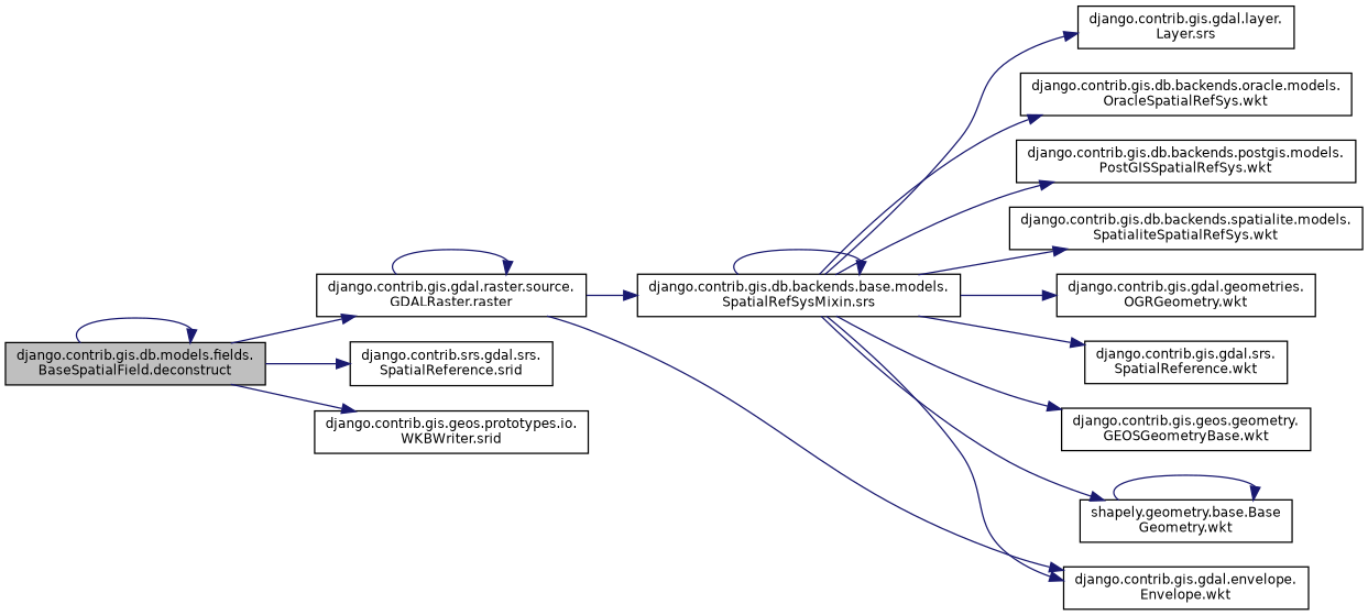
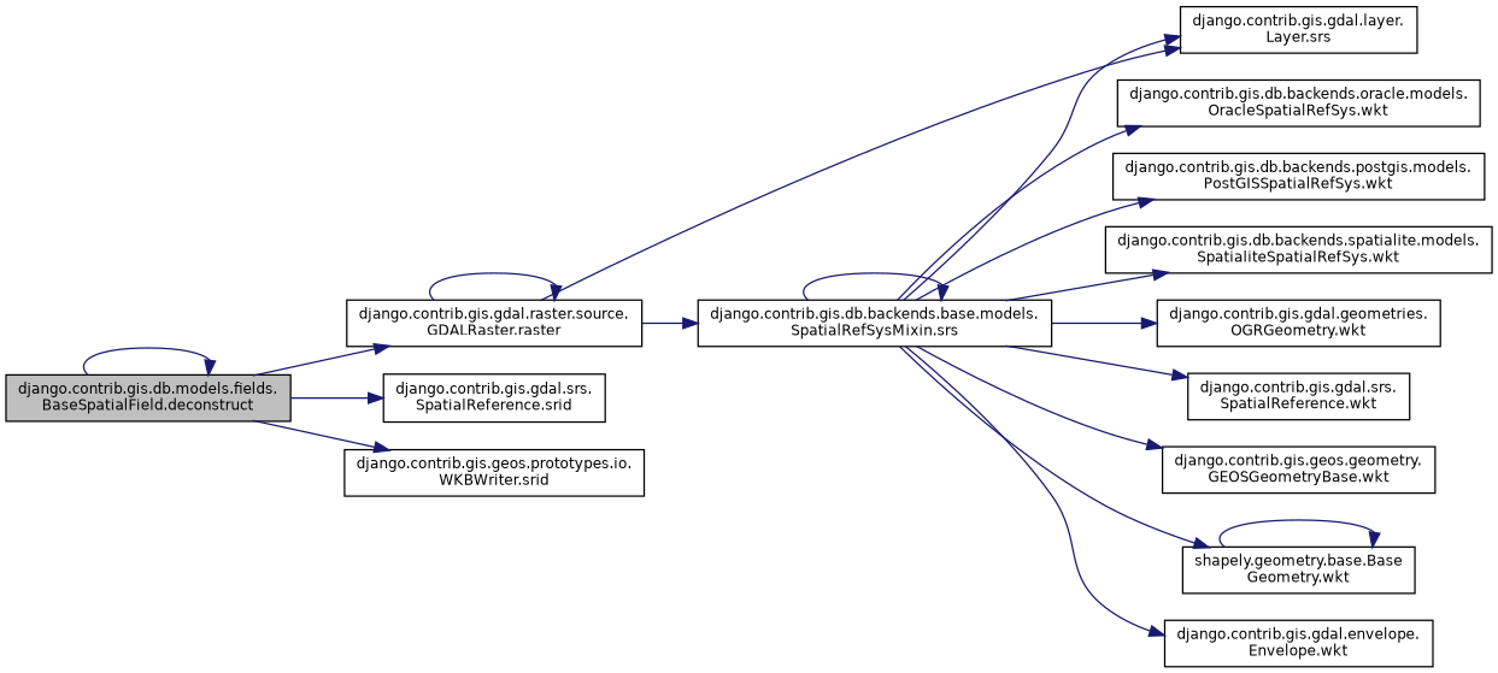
  digraph {
    rankdir=LR
    node [color=black fillcolor=white fontname=Helvetica fontsize=10 shape=record style=filled]
    edge [color=midnightblue fontname=Helvetica fontsize=10 labelfontname=Helvetica labelfontsize=10 style=solid]
    n1 [fillcolor=grey75 fontcolor=black height=0.2 label="django.contrib.gis.db.models.fields.\lBaseSpatialField.deconstruct" width=0.4]
    n2 [height=0.2 label="django.contrib.gis.gdal.raster.source.\lGDALRaster.raster" width=0.4]
-   n3 [height=0.2 label="django.contrib.srs.gdal.srs.\lSpatialReference.srid" width=0.4]
+   n3 [height=0.2 label="django.contrib.gis.gdal.srs.\lSpatialReference.srid" width=0.4]
    n4 [height=0.2 label="django.contrib.gis.geos.prototypes.io.\lWKBWriter.srid" width=0.4]
    n5 [height=0.2 label="django.contrib.gis.db.backends.base.models.\lSpatialRefSysMixin.srs" width=0.4]
    n6 [height=0.2 label="django.contrib.gis.gdal.layer.\lLayer.srs" width=0.4]
    n7 [height=0.2 label="django.contrib.gis.db.backends.oracle.models.\lOracleSpatialRefSys.wkt" width=0.4]
    n8 [height=0.2 label="django.contrib.gis.db.backends.postgis.models.\lPostGISSpatialRefSys.wkt" width=0.4]
    n9 [height=0.2 label="django.contrib.gis.db.backends.spatialite.models.\lSpatialiteSpatialRefSys.wkt" width=0.4]
    n10 [height=0.2 label="django.contrib.gis.gdal.envelope.\lEnvelope.wkt" width=0.4]
    n11 [height=0.2 label="django.contrib.gis.gdal.geometries.\lOGRGeometry.wkt" width=0.4]
    n12 [height=0.2 label="django.contrib.gis.gdal.srs.\lSpatialReference.wkt" width=0.4]
    n13 [height=0.2 label="django.contrib.gis.geos.geometry.\lGEOSGeometryBase.wkt" width=0.4]
    n14 [height=0.2 label="shapely.geometry.base.Base\lGeometry.wkt" width=0.4]
    n1 -> n1
    n1 -> n2
    n1 -> n3
    n1 -> n4
    n2 -> n2
    n2 -> n5
-   n2 -> n10
+   n2 -> n6
    n5 -> n5
    n5 -> n6
    n5 -> n7
    n5 -> n8
    n5 -> n9
    n5 -> n10
    n5 -> n11
    n5 -> n12
    n5 -> n13
    n5 -> n14
    n14 -> n14
  }
